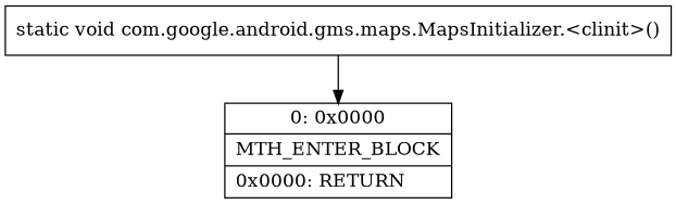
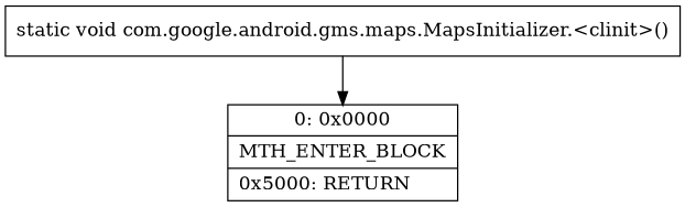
  digraph {
    node [shape=record]
-   n1 [label="{0\:\ 0x0000|MTH_ENTER_BLOCK\l|0x0000: RETURN   \l}"]
+   n1 [label="{0\:\ 0x0000|MTH_ENTER_BLOCK\l|0x5000: RETURN   \l}"]
    n2 [label="{static void com.google.android.gms.maps.MapsInitializer.\<clinit\>() }"]
    n2 -> n1
  }
